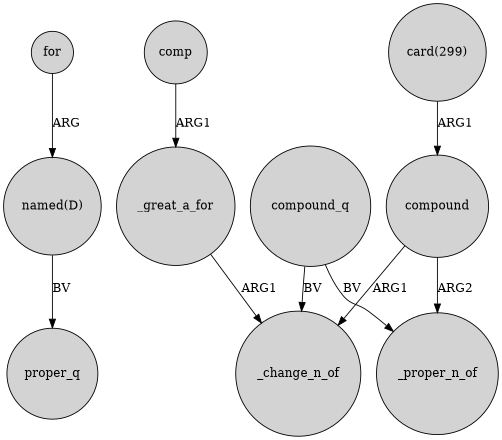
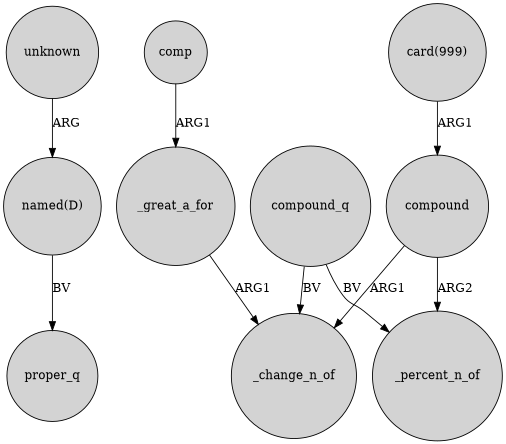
  digraph {
    node [shape=circle style=filled]
    "named(D)"
    proper_q
-   unknown [label=for]
+   unknown
    n4 [label=compound_q]
    _change_n_of
-   _percent_n_of [label=_proper_n_of]
+   _percent_n_of
    _great_a_for
    compound
    comp
-   "card(999)" [label="card(299)"]
+   "card(999)"
    "named(D)" -> proper_q [label=BV]
    unknown -> "named(D)" [label=ARG]
    n4 -> _change_n_of [label=BV]
    n4 -> _percent_n_of [label=BV]
    _great_a_for -> _change_n_of [label=ARG1]
    compound -> _change_n_of [label=ARG1]
    compound -> _percent_n_of [label=ARG2]
    comp -> _great_a_for [label=ARG1]
    "card(999)" -> compound [label=ARG1]
  }
